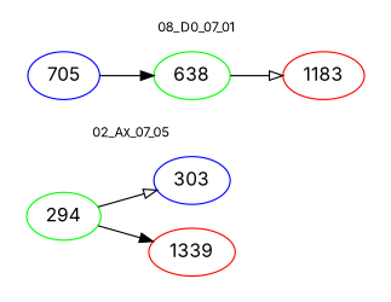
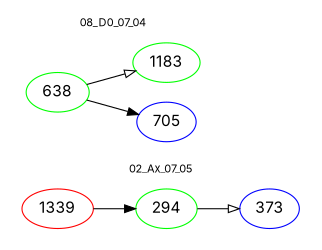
  digraph {
    fontname=Inter
    rankdir=LR
    node [color=green fontname=Inter]
    edge [arrowhead=normal color=black fontname=Inter]
    n1 [label=294]
    n2 [color=red label=1339]
-   n3 [color=blue label=303]
+   n3 [color=blue label=373]
    n4 [label=638]
    n5 [color=blue label=705]
-   n6 [color=red label=1183]
+   n6 [label=1183]
    subgraph cluster_1 {
      color=white
      fontsize=10
      label="02_Ax_07_05"
      n1
      n2
      n3
    }
    subgraph cluster_2 {
      color=white
      fontsize=10
-     label="08_D0_07_01"
+     label="08_D0_07_04"
      n4
      n5
      n6
    }
-   n1 -> n2
+   n2 -> n1
    n1 -> n3 [arrowhead=onormal]
-   n5 -> n4
+   n4 -> n5
    n4 -> n6 [arrowhead=onormal]
  }
